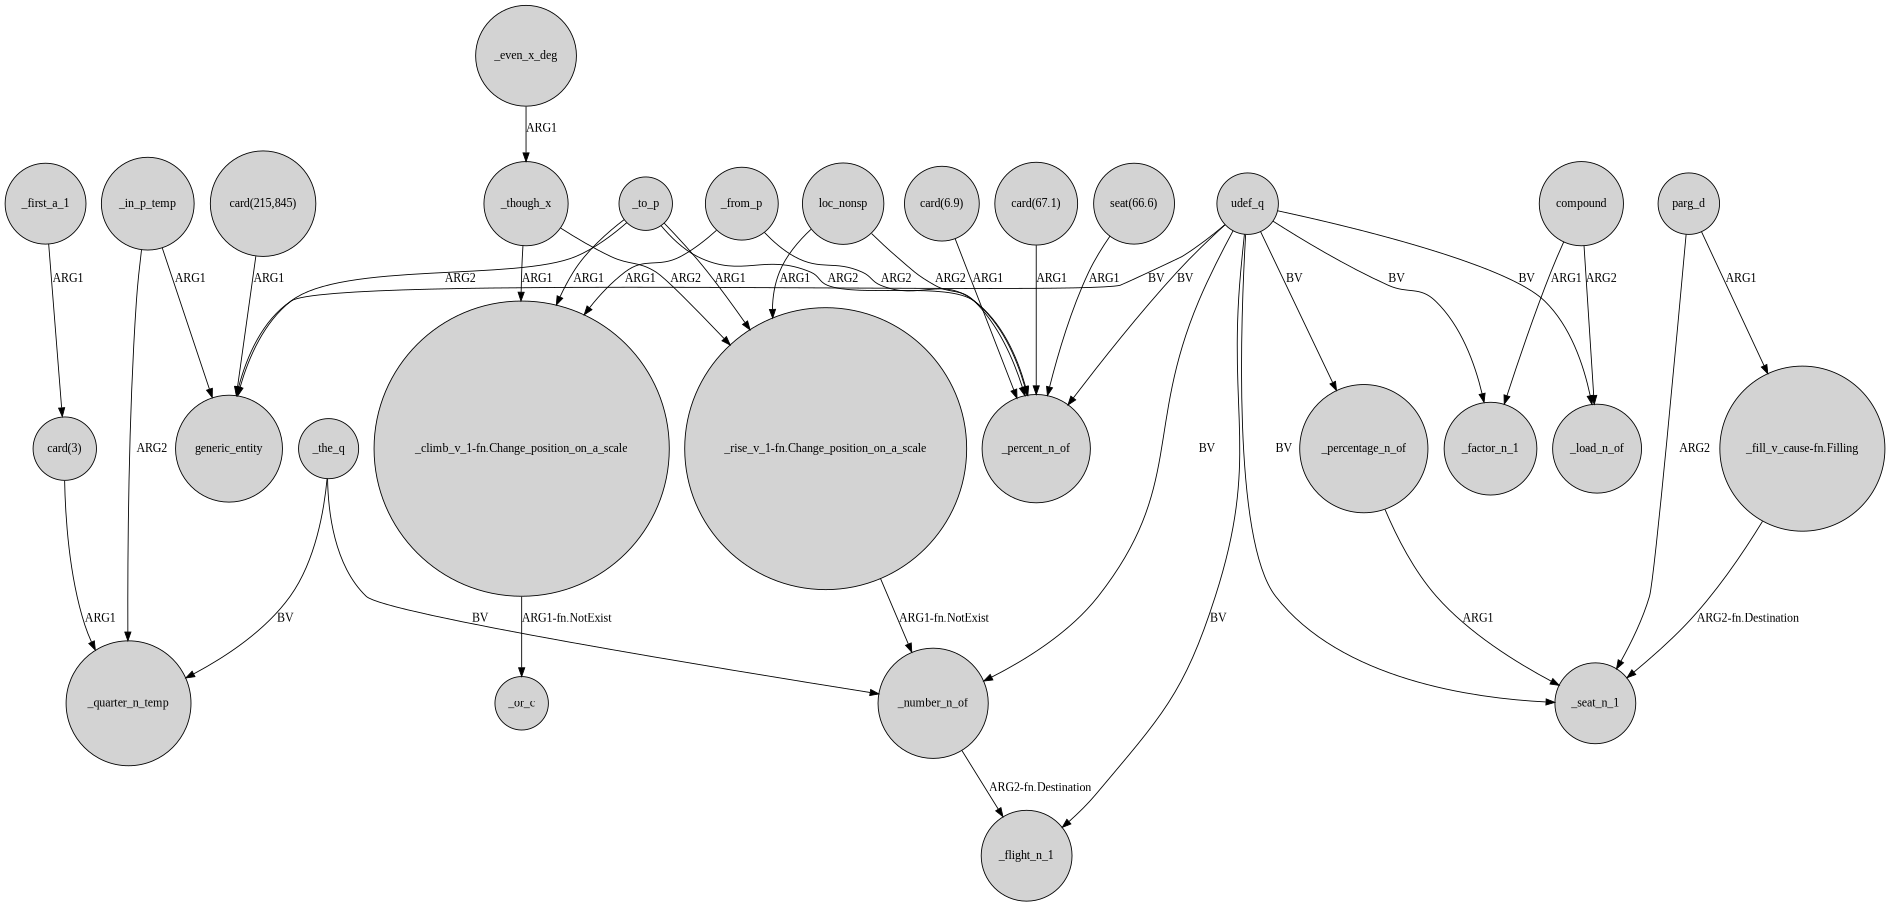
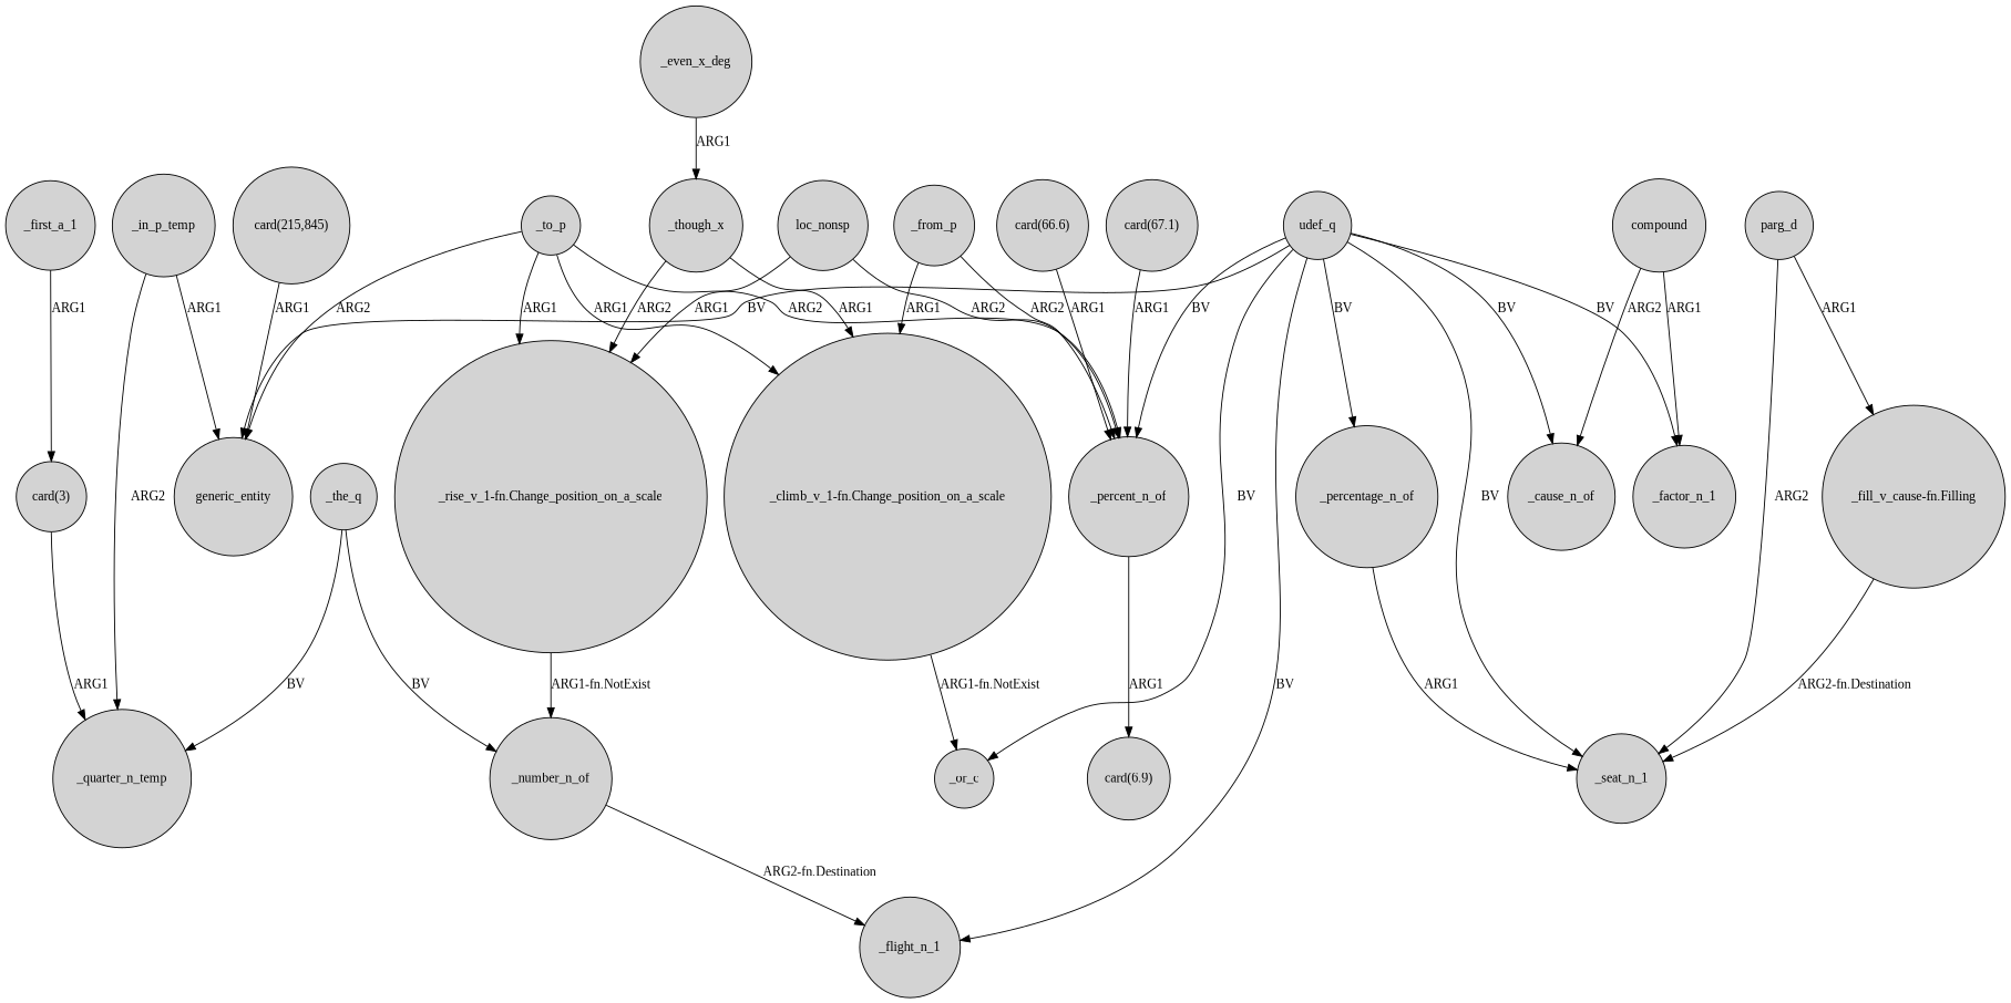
  digraph {
    fontname="Liberation Serif"
    node [fontname="Liberation Serif" shape=circle style=filled]
    edge [fontname="Liberation Serif"]
    udef_q
    generic_entity
    _seat_n_1
    _factor_n_1
    _flight_n_1
    _percent_n_of
-   _load_n_of
+   _load_n_of [label=_cause_n_of]
    _or_c
    _percentage_n_of
    _in_p_temp
    _quarter_n_temp
    parg_d
    "_fill_v_cause-fn.Filling"
    _though_x
    "_climb_v_1-fn.Change_position_on_a_scale"
    "_rise_v_1-fn.Change_position_on_a_scale"
    _number_n_of
    compound
    _the_q
    _even_x_deg
    _to_p
-   "card(66.6)" [label="seat(66.6)"]
+   "card(66.6)"
    "card(6.9)"
    "card(215,845)"
    "card(3)"
    _first_a_1
    "card(67.1)"
    loc_nonsp
    _from_p
    udef_q -> generic_entity [label=BV]
    udef_q -> _seat_n_1 [label=BV]
    udef_q -> _factor_n_1 [label=BV]
    udef_q -> _flight_n_1 [label=BV]
    udef_q -> _percent_n_of [label=BV]
    udef_q -> _load_n_of [label=BV]
-   udef_q -> _number_n_of [label=BV]
+   udef_q -> _or_c [label=BV]
    udef_q -> _percentage_n_of [label=BV]
    _percentage_n_of -> _seat_n_1 [label=ARG1]
    _in_p_temp -> generic_entity [label=ARG1]
    _in_p_temp -> _quarter_n_temp [label=ARG2]
    parg_d -> _seat_n_1 [label=ARG2]
    parg_d -> "_fill_v_cause-fn.Filling" [label=ARG1]
    "_fill_v_cause-fn.Filling" -> _seat_n_1 [label="ARG2-fn.Destination"]
    _though_x -> "_climb_v_1-fn.Change_position_on_a_scale" [label=ARG1]
    _though_x -> "_rise_v_1-fn.Change_position_on_a_scale" [label=ARG2]
    "_climb_v_1-fn.Change_position_on_a_scale" -> _or_c [label="ARG1-fn.NotExist"]
    "_rise_v_1-fn.Change_position_on_a_scale" -> _number_n_of [label="ARG1-fn.NotExist"]
    _number_n_of -> _flight_n_1 [label="ARG2-fn.Destination"]
    compound -> _factor_n_1 [label=ARG1]
    compound -> _load_n_of [label=ARG2]
    _the_q -> _quarter_n_temp [label=BV]
    _the_q -> _number_n_of [label=BV]
    _even_x_deg -> _though_x [label=ARG1]
    _to_p -> generic_entity [label=ARG2]
    _to_p -> _percent_n_of [label=ARG2]
    _to_p -> "_climb_v_1-fn.Change_position_on_a_scale" [label=ARG1]
    _to_p -> "_rise_v_1-fn.Change_position_on_a_scale" [label=ARG1]
    "card(66.6)" -> _percent_n_of [label=ARG1]
-   "card(6.9)" -> _percent_n_of [label=ARG1]
+   _percent_n_of -> "card(6.9)" [label=ARG1]
    "card(215,845)" -> generic_entity [label=ARG1]
    "card(3)" -> _quarter_n_temp [label=ARG1]
    _first_a_1 -> "card(3)" [label=ARG1]
    "card(67.1)" -> _percent_n_of [label=ARG1]
    loc_nonsp -> _percent_n_of [label=ARG2]
    loc_nonsp -> "_rise_v_1-fn.Change_position_on_a_scale" [label=ARG1]
    _from_p -> _percent_n_of [label=ARG2]
    _from_p -> "_climb_v_1-fn.Change_position_on_a_scale" [label=ARG1]
  }
